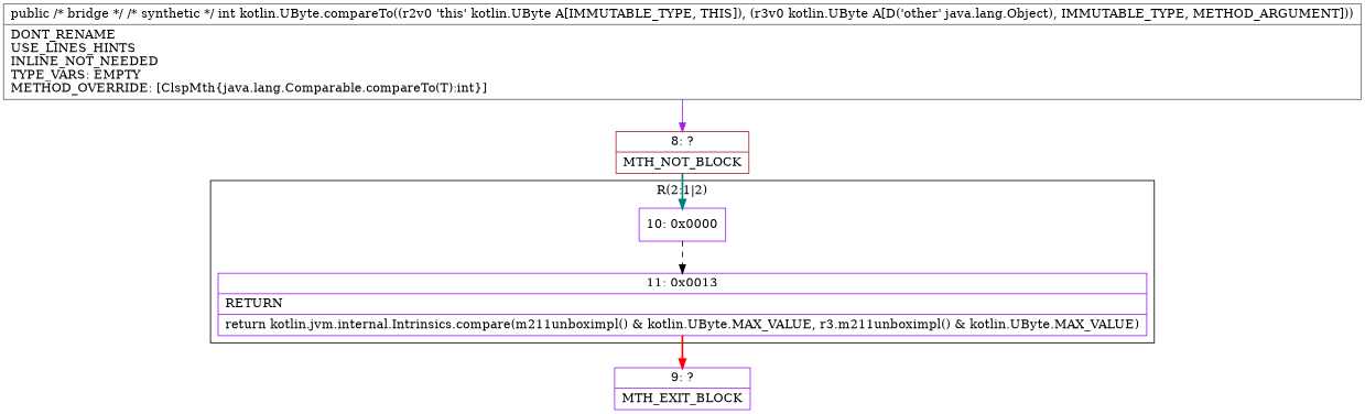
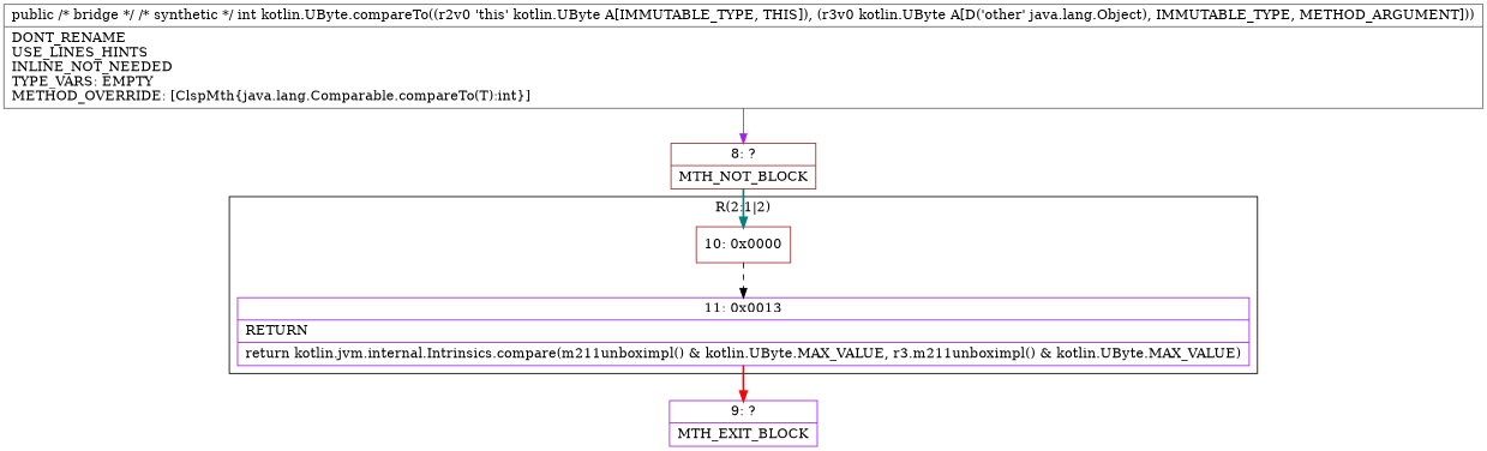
  digraph {
    node [color=brown shape=record]
    edge [style=bold]
-   n1 [color=purple label="{10\:\ 0x0000}"]
+   n1 [label="{10\:\ 0x0000}"]
    n2 [color=purple label="{11\:\ 0x0013|RETURN\l|return kotlin.jvm.internal.Intrinsics.compare(m211unboximpl() & kotlin.UByte.MAX_VALUE, r3.m211unboximpl() & kotlin.UByte.MAX_VALUE)\l}"]
    n3 [color=purple label="{9\:\ ?|MTH_EXIT_BLOCK\l}"]
    n4 [label="{8\:\ ?|MTH_NOT_BLOCK\l}"]
    n5 [color=gray40 label="{public \/* bridge *\/ \/* synthetic *\/ int kotlin.UByte.compareTo((r2v0 'this' kotlin.UByte A[IMMUTABLE_TYPE, THIS]), (r3v0 kotlin.UByte A[D('other' java.lang.Object), IMMUTABLE_TYPE, METHOD_ARGUMENT]))  | DONT_RENAME\lUSE_LINES_HINTS\lINLINE_NOT_NEEDED\lTYPE_VARS: EMPTY\lMETHOD_OVERRIDE: [ClspMth\{java.lang.Comparable.compareTo(T):int\}]\l}"]
    subgraph cluster_1 {
      label="R(2:1|2)"
      n1
      n2
    }
    n1 -> n2 [color=black style=dashed]
    n2 -> n3 [color=red]
    n4 -> n1 [color=teal]
    n5 -> n4 [color=purple style=solid]
  }
